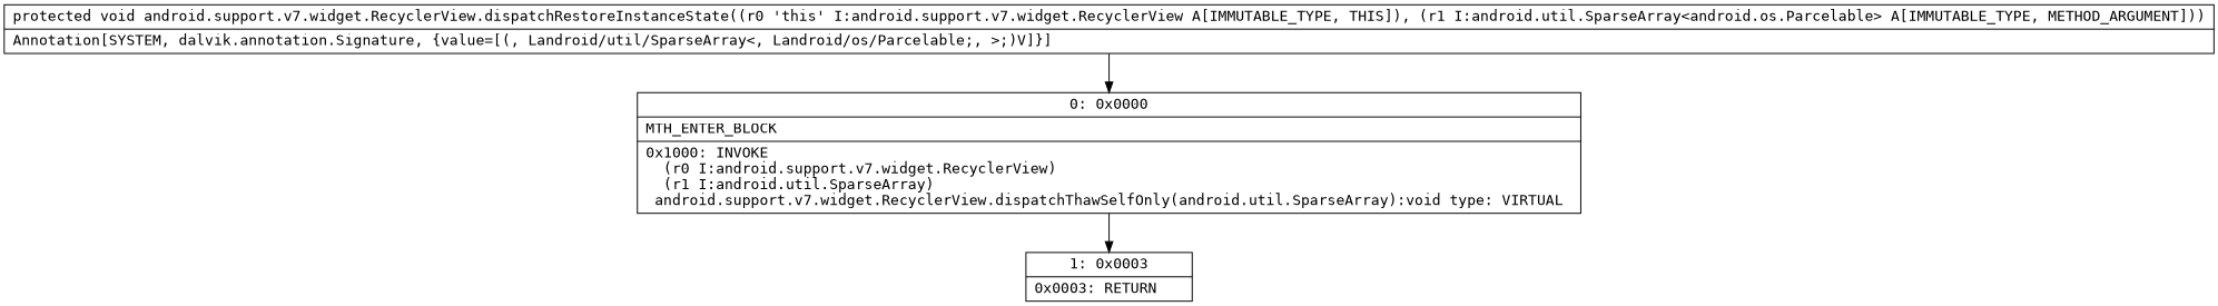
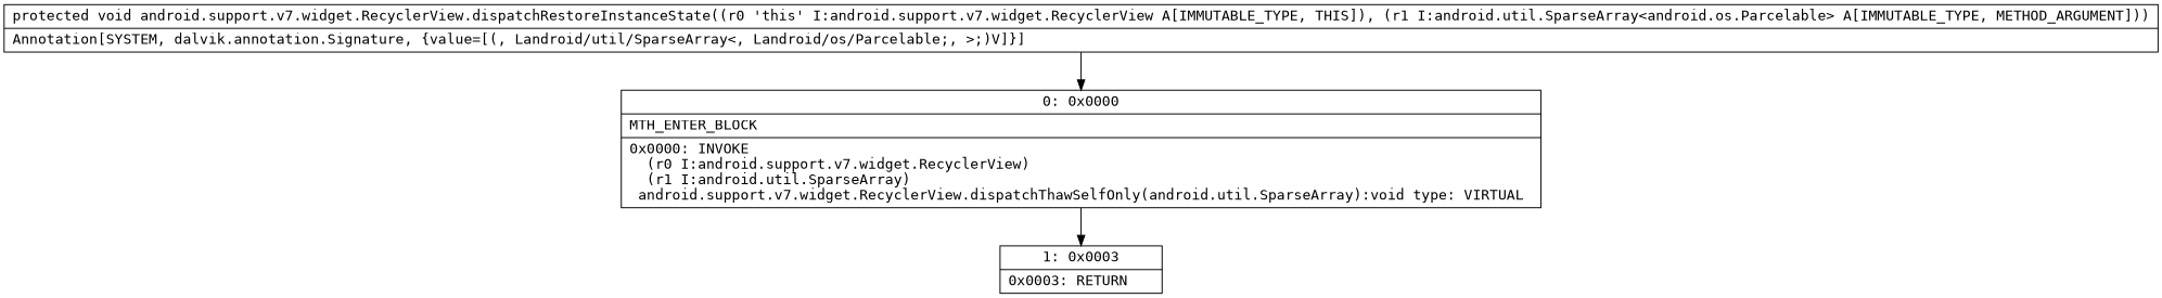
  digraph {
    fontname="DejaVu Sans Mono"
    node [shape=record fontname="DejaVu Sans Mono"]
    edge [fontname="DejaVu Sans Mono"]
-   n1 [label="{0\:\ 0x0000|MTH_ENTER_BLOCK\l|0x1000: INVOKE  \l  (r0 I:android.support.v7.widget.RecyclerView)\l  (r1 I:android.util.SparseArray)\l android.support.v7.widget.RecyclerView.dispatchThawSelfOnly(android.util.SparseArray):void type: VIRTUAL \l}"]
+   n1 [label="{0\:\ 0x0000|MTH_ENTER_BLOCK\l|0x0000: INVOKE  \l  (r0 I:android.support.v7.widget.RecyclerView)\l  (r1 I:android.util.SparseArray)\l android.support.v7.widget.RecyclerView.dispatchThawSelfOnly(android.util.SparseArray):void type: VIRTUAL \l}"]
    n2 [label="{1\:\ 0x0003|0x0003: RETURN   \l}"]
    n3 [label="{protected void android.support.v7.widget.RecyclerView.dispatchRestoreInstanceState((r0 'this' I:android.support.v7.widget.RecyclerView A[IMMUTABLE_TYPE, THIS]), (r1 I:android.util.SparseArray\<android.os.Parcelable\> A[IMMUTABLE_TYPE, METHOD_ARGUMENT]))  | Annotation[SYSTEM, dalvik.annotation.Signature, \{value=[(, Landroid\/util\/SparseArray\<, Landroid\/os\/Parcelable;, \>;)V]\}]\l}"]
    n1 -> n2
    n3 -> n1
  }
